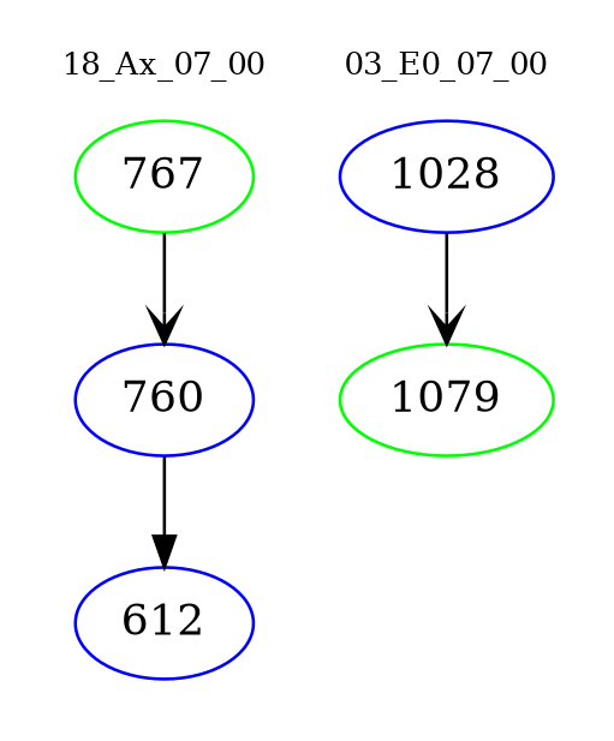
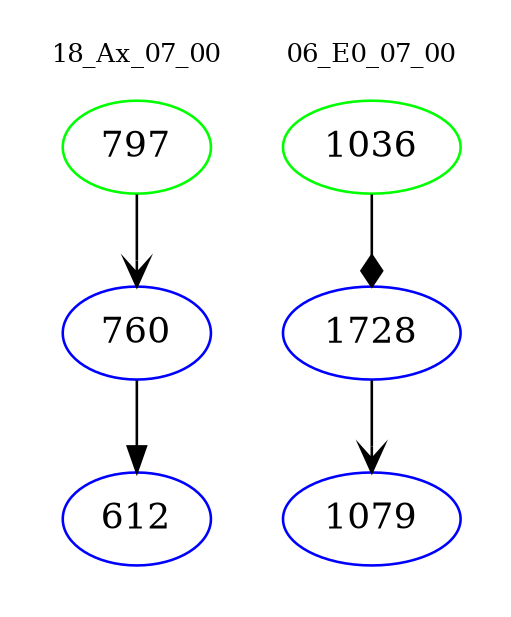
  digraph {
    node [color=blue]
    edge [arrowhead=vee color=black]
-   n1 [color=green label=767]
+   n1 [color=green label=797]
    n2 [label=760]
    n3 [label=612]
-   n5 [label=1028]
-   n6 [color=green label=1079]
+   n4 [color=green label=1036]
+   n5 [label=1728]
+   n6 [label=1079]
    subgraph cluster_1 {
      color=white
      fontsize=10
      label="18_Ax_07_00"
      n1
      n2
      n3
    }
    subgraph cluster_2 {
      color=white
      fontsize=10
-     label="03_E0_07_00"
+     label="06_E0_07_00"
+     n4
      n5
      n6
    }
    n1 -> n2
    n2 -> n3 [arrowhead=normal]
+   n4 -> n5 [arrowhead=diamond]
    n5 -> n6
  }
